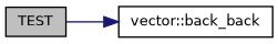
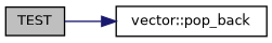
  digraph {
    rankdir=LR
    node [color=black fontname=Helvetica fontsize=10 shape=record style=filled]
    n1 [fillcolor=grey75 fontcolor=black height=0.2 label=TEST width=0.4]
-   n2 [fillcolor=white height=0.2 label="vector::back_back" width=0.4]
+   n2 [fillcolor=white height=0.2 label="vector::pop_back" width=0.4]
    n1 -> n2 [color=midnightblue fontname=Helvetica fontsize=10 labelfontname=Helvetica labelfontsize=10 style=solid]
  }
